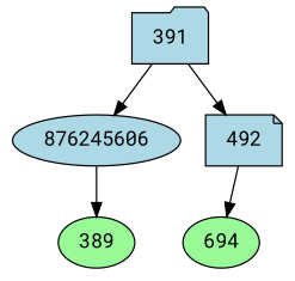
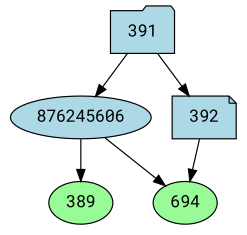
  strict digraph {
    fontname="Roboto Mono"
    node [fillcolor=lightblue fontname="Roboto Mono" shape=ellipse style=filled]
    edge [fontname="Roboto Mono"]
    389 [fillcolor=palegreen]
    876245606
    n3 [fillcolor=palegreen label=694]
    391 [shape=folder]
-   392 [shape=note label=492]
+   392 [shape=note]
    876245606 -> 389
+   876245606 -> n3
    391 -> 876245606
    391 -> 392
    392 -> n3
  }
